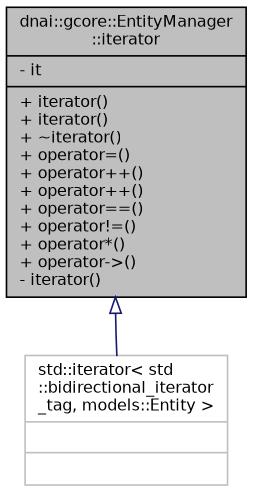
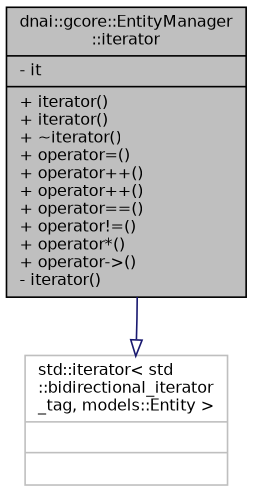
  digraph {
    node [fontname=Helvetica fontsize=10 shape=record style=filled]
    n1 [color=black fillcolor=grey75 fontcolor=black height=0.2 label="{dnai::gcore::EntityManager\l::iterator\n|- it\l|+ iterator()\l+ iterator()\l+ ~iterator()\l+ operator=()\l+ operator++()\l+ operator++()\l+ operator==()\l+ operator!=()\l+ operator*()\l+ operator-\>()\l- iterator()\l}" width=0.4]
    n2 [color=grey75 fillcolor=white height=0.2 label="{std::iterator\< std\l::bidirectional_iterator\l_tag, models::Entity \>\n||}" width=0.4]
-   n1 -> n2 [arrowtail=onormal color=midnightblue dir=back fontname=Helvetica fontsize=10 labelfontname=Helvetica labelfontsize=10 style=solid]
+   n2 -> n1 [arrowtail=onormal color=midnightblue dir=back fontname=Helvetica fontsize=10 labelfontname=Helvetica labelfontsize=10 style=solid]
  }
